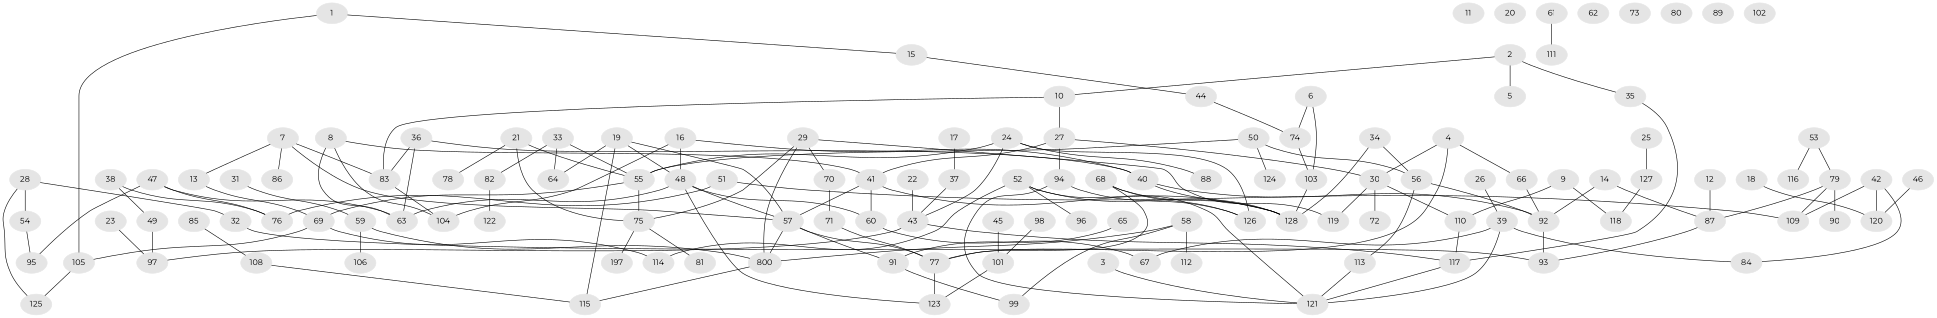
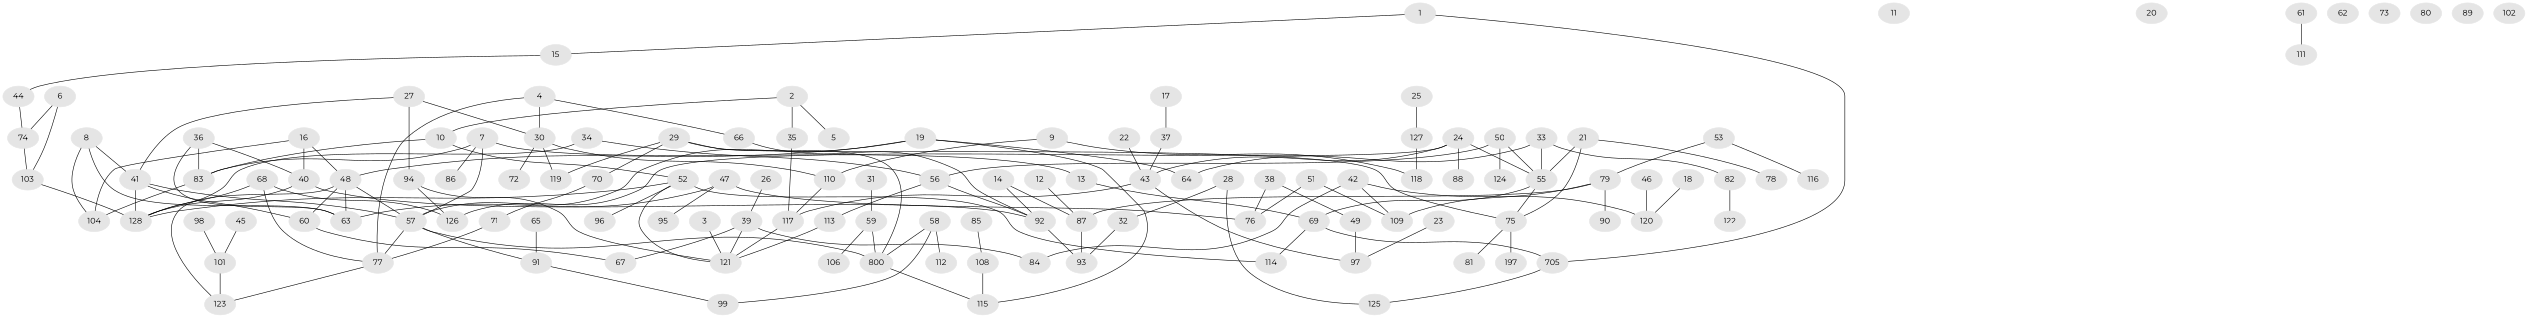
  graph {
    fontname=Montserrat
    node [color=gray90 fontname=Montserrat style=filled]
    edge [fontname=Montserrat]
    1
    15
-   105
+   105 [label=705]
    44
    125
    2
    5
    10
    35
    83
    27
    117
    3
    121
    4
    30
    66
    77
    110
    119
    72
    92
    123
    6
    74
    103
    128
    7
    13
    57
    86
    69
    n33 [label=800]
    91
    104
    8
    41
    63
    60
    9
    118
    94
    11
    12
    87
    93
    114
    14
    16
    40
    48
    17
    37
    43
    18
    120
    19
    64
    115
    20
    21
    55
    75
    78
    81
    n66 [label=197]
    22
    97
    23
    24
    88
    126
    25
    127
    26
    39
    67
    84
    28
    32
-   54
    95
    29
    70
    71
    31
    59
    106
    33
    82
    122
    34
    56
    113
    36
    38
    49
    76
    53
    79
    116
    42
    109
    45
    101
    46
    47
    50
    124
    51
    52
    96
    90
    99
    58
    112
    61
    111
    62
    65
    68
    73
    80
    85
    108
    89
    98
    102
    1 -- 15
    1 -- 105
    15 -- 44
    105 -- 125
    44 -- 74
    2 -- 5
    2 -- 10
    2 -- 35
    10 -- 83
-   10 -- 27
+   10 -- 52
    35 -- 117
    83 -- 104
    27 -- 30
    27 -- 41
    27 -- 94
    117 -- 121
    3 -- 121
    4 -- 30
    4 -- 66
    4 -- 77
    30 -- 110
    30 -- 119
    30 -- 72
    66 -- 92
    77 -- 123
    110 -- 117
    92 -- 93
    6 -- 74
    6 -- 103
    74 -- 103
    103 -- 128
    7 -- 83
    7 -- 13
    7 -- 57
    7 -- 86
    13 -- 69
    57 -- 77
    57 -- n33
    57 -- 91
    69 -- 105
    69 -- 114
    n33 -- 115
    91 -- 99
    8 -- 104
    8 -- 41
    8 -- 63
    41 -- 128
    41 -- 57
    41 -- 60
    60 -- 67
    9 -- 110
    9 -- 118
    94 -- 121
    94 -- 126
    12 -- 87
    87 -- 93
    14 -- 92
    14 -- 87
    16 -- 104
    16 -- 40
    16 -- 48
    40 -- 92
    40 -- 128
    48 -- 123
    48 -- 57
    48 -- 63
    48 -- 60
    17 -- 37
    37 -- 43
    43 -- 117
    43 -- 97
    18 -- 120
    19 -- 57
    19 -- 48
    19 -- 64
    19 -- 115
    21 -- 55
    21 -- 75
    21 -- 78
    55 -- 69
    55 -- 75
    75 -- 81
    75 -- n66
    22 -- 43
    23 -- 97
    24 -- 43
    24 -- 55
    24 -- 88
    24 -- 126
    25 -- 127
    127 -- 118
    26 -- 39
    39 -- 121
    39 -- 67
    39 -- 84
    28 -- 125
    28 -- 32
-   28 -- 54
    32 -- 93
-   54 -- 95
    29 -- 119
    29 -- n33
    29 -- 75
    29 -- 70
    70 -- 71
    71 -- 77
    31 -- 59
    59 -- n33
    59 -- 106
    33 -- 64
    33 -- 55
    33 -- 82
    82 -- 122
    34 -- 128
    34 -- 56
    56 -- 92
    56 -- 113
    113 -- 121
    36 -- 83
    36 -- 63
    36 -- 40
    38 -- 49
    38 -- 76
    49 -- 97
    53 -- 79
    53 -- 116
    79 -- 87
    79 -- 109
    79 -- 90
    42 -- 120
    42 -- 84
    42 -- 109
    45 -- 101
    101 -- 123
    46 -- 120
    47 -- 63
    47 -- 95
    47 -- 76
    50 -- 55
    50 -- 56
    50 -- 124
    51 -- 76
    51 -- 109
    52 -- 121
    52 -- 128
    52 -- 114
    52 -- 96
    58 -- n33
    58 -- 99
    58 -- 112
    61 -- 111
    65 -- 91
    68 -- 77
    68 -- 128
    68 -- 126
    85 -- 108
    108 -- 115
    98 -- 101
  }
